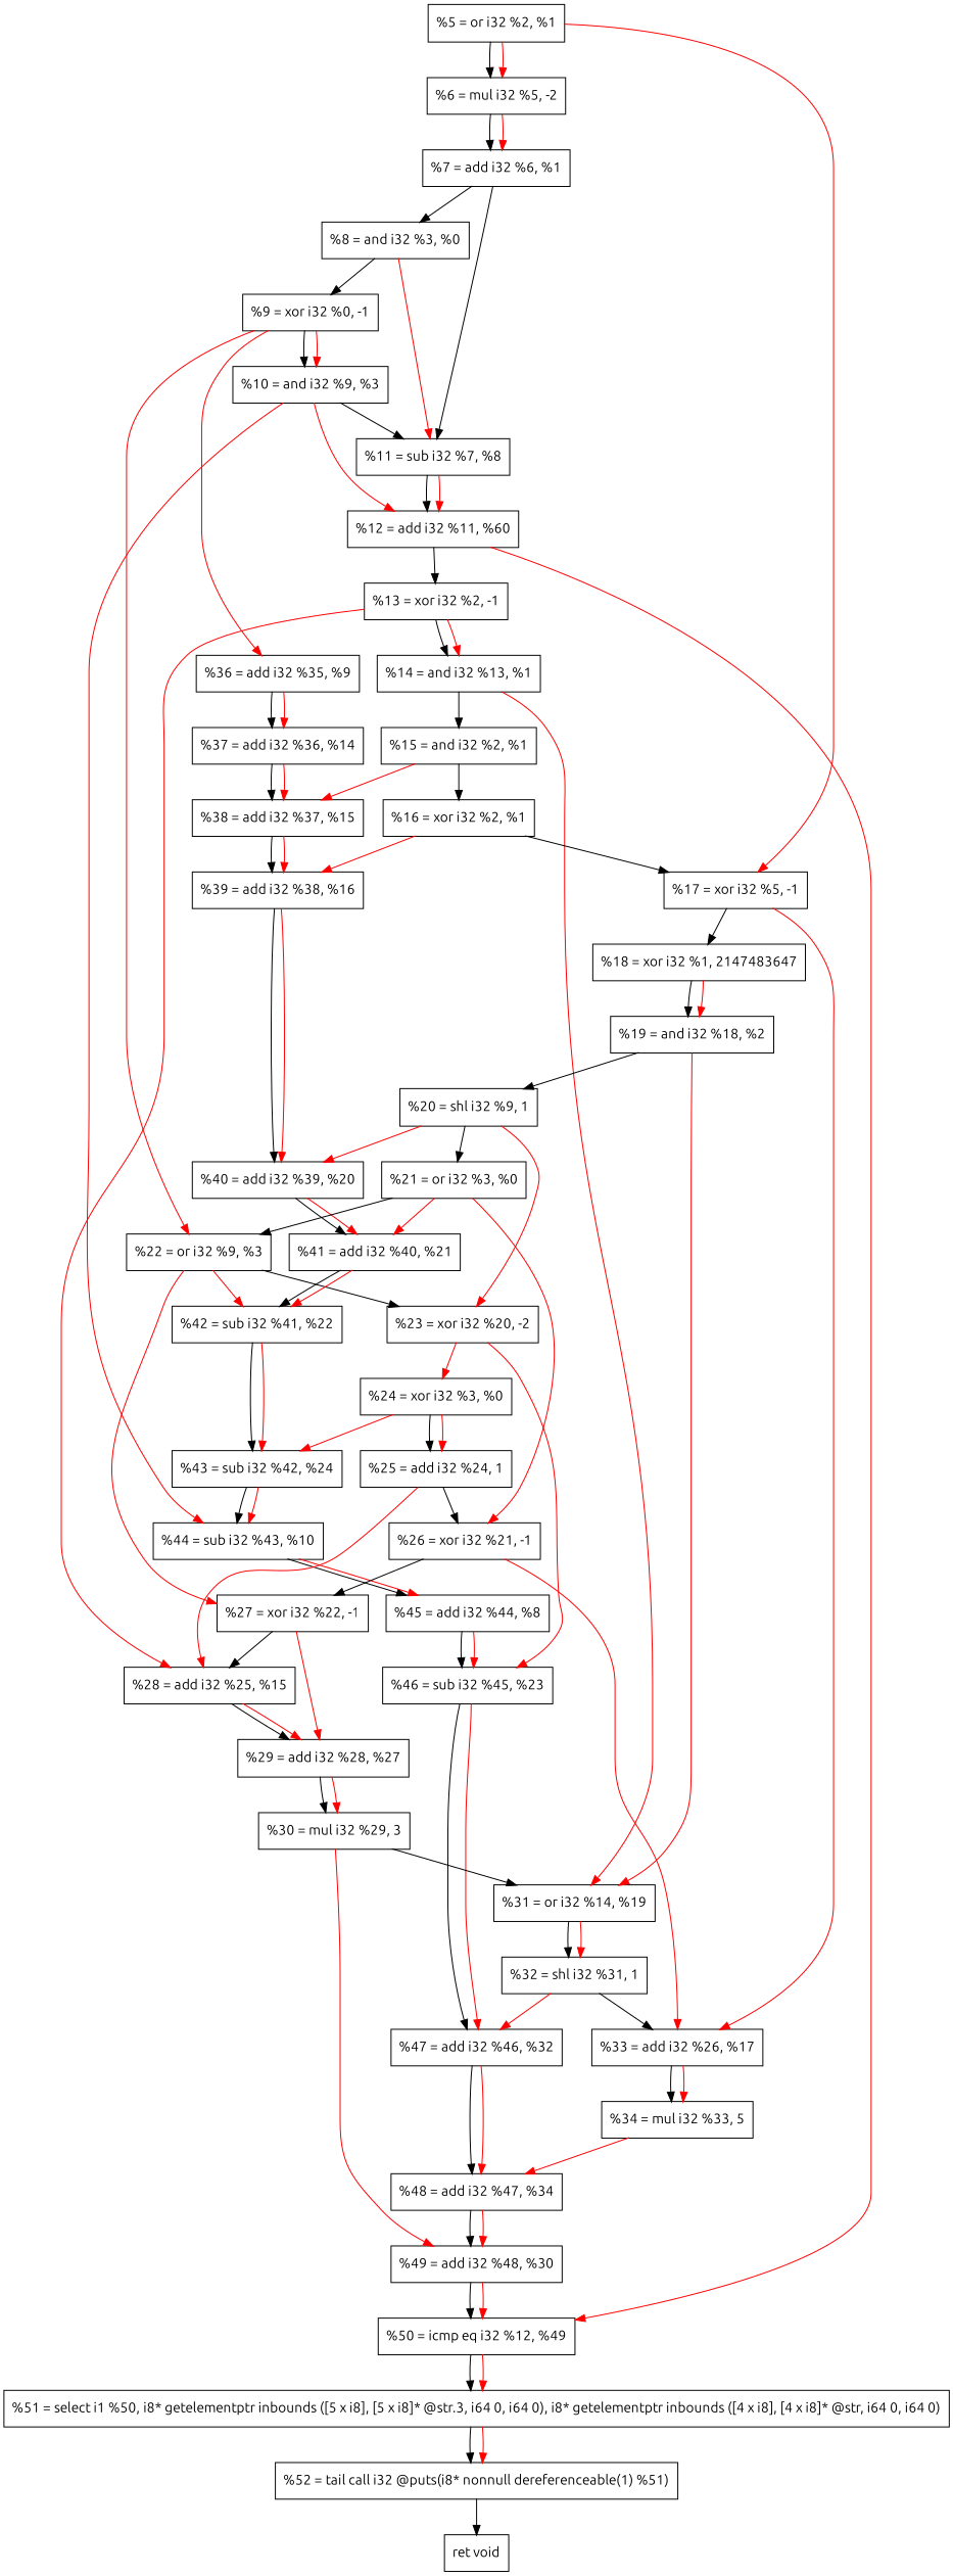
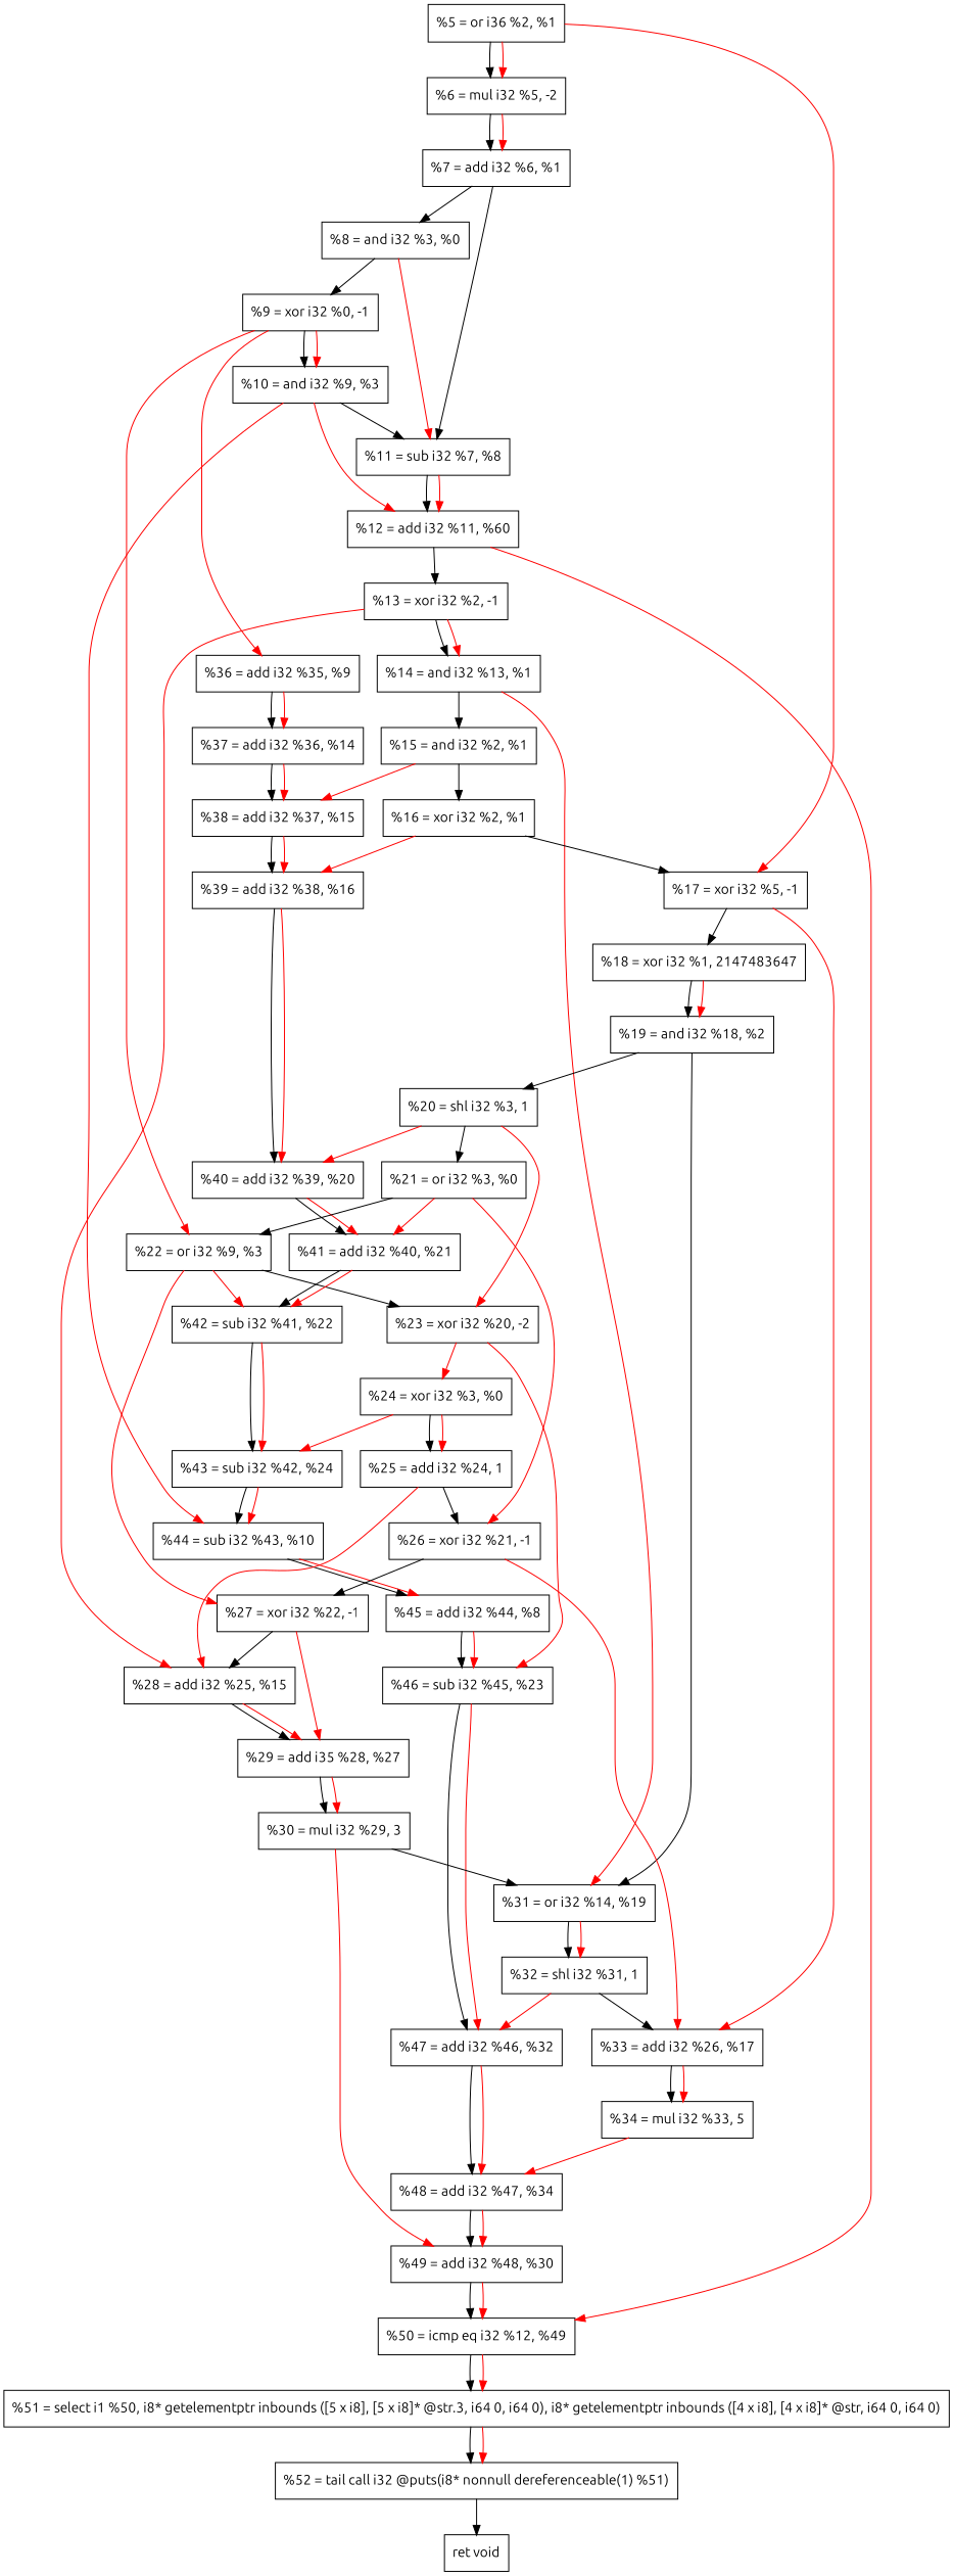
  digraph {
    fontname=Ubuntu
    node [fontname=Ubuntu shape=record]
    edge [fontname=Ubuntu color=red]
-   n1 [label="  %5 = or i32 %2, %1"]
+   n1 [label="%5 = or i36 %2, %1"]
    n2 [label="  %6 = mul i32 %5, -2"]
    n3 [label="  %17 = xor i32 %5, -1"]
    n4 [label="  %7 = add i32 %6, %1"]
    n5 [label="  %18 = xor i32 %1, 2147483647"]
    n6 [label="  %33 = add i32 %26, %17"]
    n7 [label="  %8 = and i32 %3, %0"]
    n8 [label="  %11 = sub i32 %7, %8"]
    n9 [label="  %9 = xor i32 %0, -1"]
    n10 [label="%12 = add i32 %11, %60"]
    n11 [label="  %10 = and i32 %9, %3"]
    n12 [label="  %22 = or i32 %9, %3"]
    n13 [label="  %36 = add i32 %35, %9"]
    n14 [label="  %45 = add i32 %44, %8"]
    n15 [label="  %46 = sub i32 %45, %23"]
    n16 [label="  %44 = sub i32 %43, %10"]
    n17 [label="  %23 = xor i32 %20, -2"]
    n18 [label="  %27 = xor i32 %22, -1"]
    n19 [label="  %42 = sub i32 %41, %22"]
    n20 [label="  %37 = add i32 %36, %14"]
    n21 [label="  %13 = xor i32 %2, -1"]
    n22 [label="  %50 = icmp eq i32 %12, %49"]
    n23 [label="  %14 = and i32 %13, %1"]
    n24 [label="  %28 = add i32 %25, %15"]
    n25 [label="  %51 = select i1 %50, i8* getelementptr inbounds ([5 x i8], [5 x i8]* @str.3, i64 0, i64 0), i8* getelementptr inbounds ([4 x i8], [4 x i8]* @str, i64 0, i64 0)"]
    n26 [label="  %15 = and i32 %2, %1"]
    n27 [label="  %31 = or i32 %14, %19"]
    n28 [label="  %16 = xor i32 %2, %1"]
    n29 [label="  %38 = add i32 %37, %15"]
    n30 [label="  %32 = shl i32 %31, 1"]
    n31 [label="  %39 = add i32 %38, %16"]
-   n32 [label="  %29 = add i32 %28, %27"]
+   n32 [label="%29 = add i35 %28, %27"]
    n33 [label="  %40 = add i32 %39, %20"]
    n34 [label="  %19 = and i32 %18, %2"]
    n35 [label="  %34 = mul i32 %33, 5"]
-   n36 [label="%20 = shl i32 %9, 1"]
+   n36 [label="  %20 = shl i32 %3, 1"]
    n37 [label="  %21 = or i32 %3, %0"]
    n38 [label="  %26 = xor i32 %21, -1"]
    n39 [label="  %41 = add i32 %40, %21"]
    n40 [label="  %24 = xor i32 %3, %0"]
    n41 [label="  %43 = sub i32 %42, %24"]
    n42 [label="  %25 = add i32 %24, 1"]
    n43 [label="  %47 = add i32 %46, %32"]
    n44 [label="  %30 = mul i32 %29, 3"]
    n45 [label="  %49 = add i32 %48, %30"]
    n46 [label="  %48 = add i32 %47, %34"]
    n47 [label="  %52 = tail call i32 @puts(i8* nonnull dereferenceable(1) %51)"]
    n48 [label="  ret void"]
    n1 -> n2 [color=""]
    n1 -> n2
    n1 -> n3
    n2 -> n4 [color=""]
    n2 -> n4
    n3 -> n5 [color=""]
    n3 -> n6
    n4 -> n7 [color=""]
    n4 -> n8 [color=black]
    n5 -> n34 [color=""]
    n5 -> n34
    n6 -> n35 [color=""]
    n6 -> n35
    n7 -> n8
    n7 -> n9 [color=""]
    n8 -> n10 [color=""]
    n8 -> n10
    n9 -> n11 [color=""]
    n9 -> n11
    n9 -> n12
    n9 -> n13
    n10 -> n21 [color=""]
    n10 -> n22
    n11 -> n8 [color=""]
    n11 -> n10
    n11 -> n16
    n12 -> n17 [color=""]
    n12 -> n18
    n12 -> n19
    n13 -> n20 [color=""]
    n13 -> n20
    n14 -> n15 [color=""]
    n14 -> n15
    n15 -> n43 [color=""]
    n15 -> n43
    n16 -> n14 [color=""]
    n16 -> n14
    n17 -> n15
    n17 -> n40
    n18 -> n24 [color=""]
    n18 -> n32
    n19 -> n41 [color=""]
    n19 -> n41
    n20 -> n29 [color=""]
    n20 -> n29
    n21 -> n23 [color=""]
    n21 -> n23
    n21 -> n24
    n22 -> n25 [color=""]
    n22 -> n25
    n23 -> n26 [color=""]
    n23 -> n27
    n24 -> n32 [color=""]
    n24 -> n32
    n25 -> n47 [color=""]
    n25 -> n47
    n26 -> n28 [color=""]
    n26 -> n29
    n27 -> n30 [color=""]
    n27 -> n30
    n28 -> n3 [color=""]
    n28 -> n31
    n29 -> n31 [color=""]
    n29 -> n31
    n30 -> n6 [color=""]
    n30 -> n43
    n31 -> n33 [color=""]
    n31 -> n33
    n32 -> n44 [color=""]
    n32 -> n44
    n33 -> n39 [color=""]
    n33 -> n39
-   n34 -> n27
+   n34 -> n27 [color=black]
    n34 -> n36 [color=""]
    n35 -> n46
    n36 -> n17
    n36 -> n33
    n36 -> n37 [color=""]
    n37 -> n12 [color=""]
    n37 -> n38
    n37 -> n39
    n38 -> n6
    n38 -> n18 [color=""]
    n39 -> n19 [color=""]
    n39 -> n19
    n40 -> n41
    n40 -> n42 [color=""]
    n40 -> n42
    n41 -> n16 [color=""]
    n41 -> n16
    n42 -> n24
    n42 -> n38 [color=""]
    n43 -> n46 [color=""]
    n43 -> n46
    n44 -> n27 [color=""]
    n44 -> n45
    n45 -> n22 [color=""]
    n45 -> n22
    n46 -> n45 [color=""]
    n46 -> n45
    n47 -> n48 [color=""]
  }
